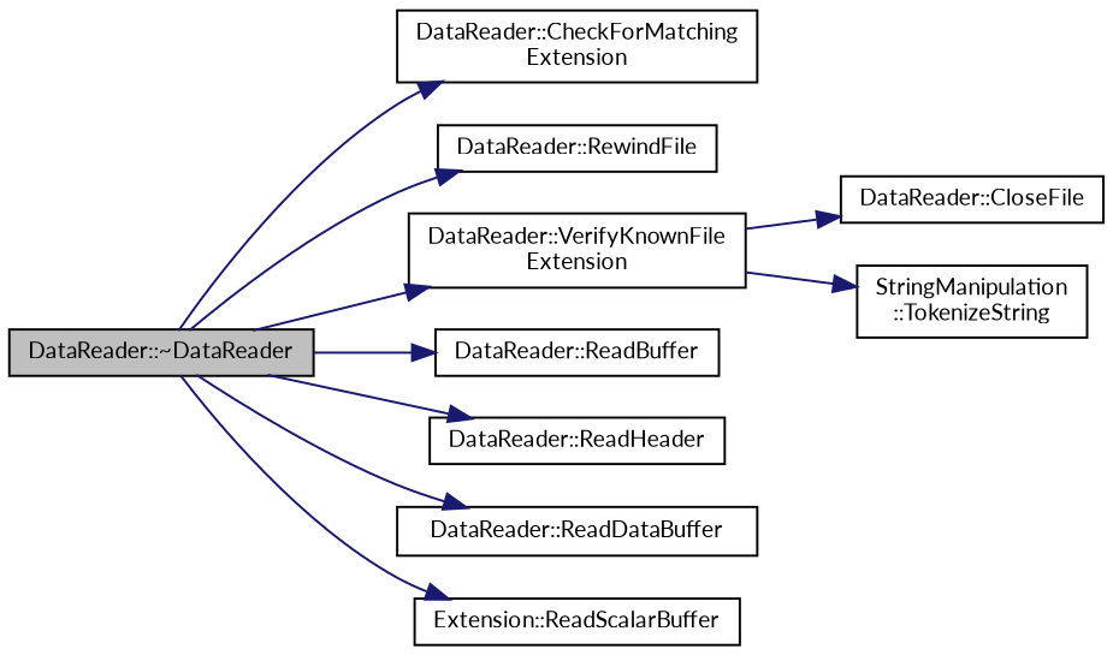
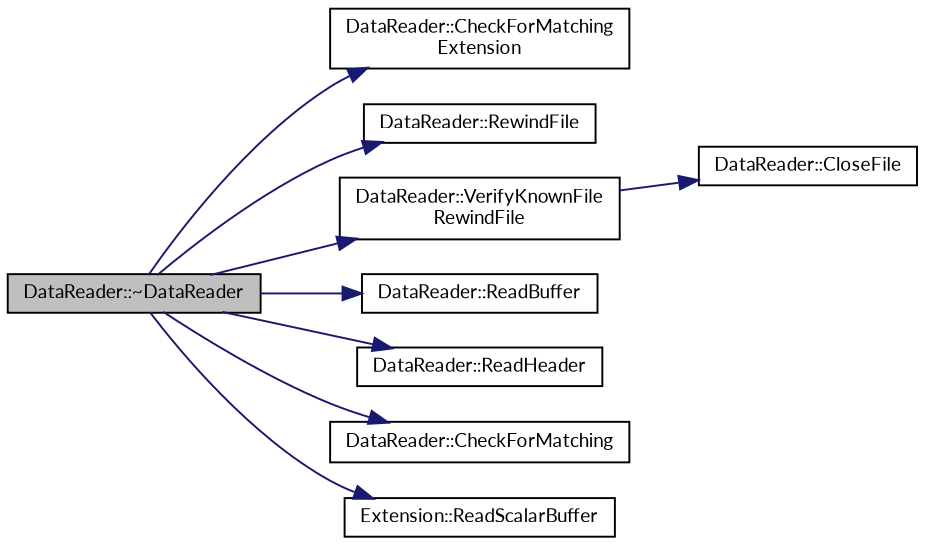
  digraph {
    fontname=Lato
    rankdir=LR
    node [color=black fillcolor=white fontname=Lato fontsize=10 shape=record style=filled]
    edge [color=midnightblue fontname=Lato fontsize=10 labelfontname=Helvetica labelfontsize=10 style=solid]
    n1 [fillcolor=grey75 fontcolor=black height=0.2 label="DataReader::~DataReader" width=0.4]
    n2 [height=0.2 label="DataReader::CheckForMatching\lExtension" width=0.4]
    n3 [height=0.2 label="DataReader::RewindFile" width=0.4]
-   n4 [height=0.2 label="DataReader::VerifyKnownFile\lExtension" width=0.4]
+   n4 [height=0.2 label="DataReader::VerifyKnownFile\lRewindFile" width=0.4]
    n5 [height=0.2 label="DataReader::ReadBuffer" width=0.4]
    n6 [height=0.2 label="DataReader::ReadHeader" width=0.4]
-   n7 [height=0.2 label="DataReader::ReadDataBuffer" width=0.4]
+   n7 [height=0.2 label="DataReader::CheckForMatching" width=0.4]
    n8 [height=0.2 label="Extension::ReadScalarBuffer" width=0.4]
    n9 [height=0.2 label="DataReader::CloseFile" width=0.4]
-   n10 [height=0.2 label="StringManipulation\l::TokenizeString" width=0.4]
    n1 -> n2
    n1 -> n3
    n1 -> n4
    n1 -> n5
    n1 -> n6
    n1 -> n7
    n1 -> n8
    n4 -> n9
-   n4 -> n10
  }
